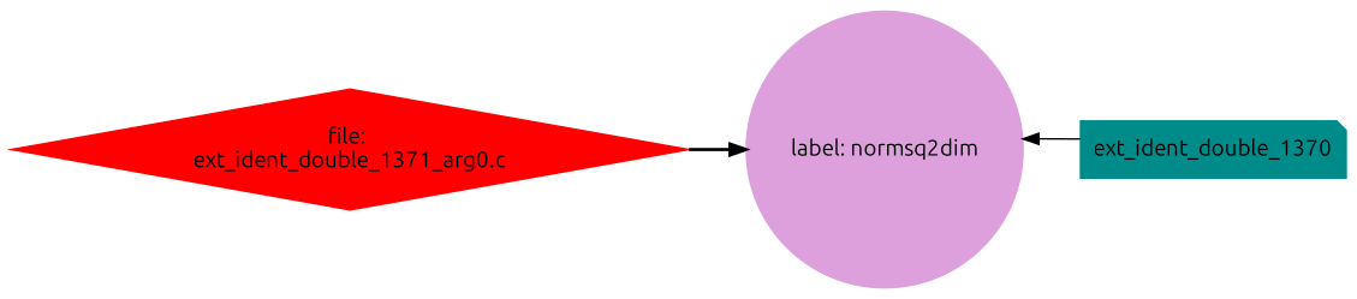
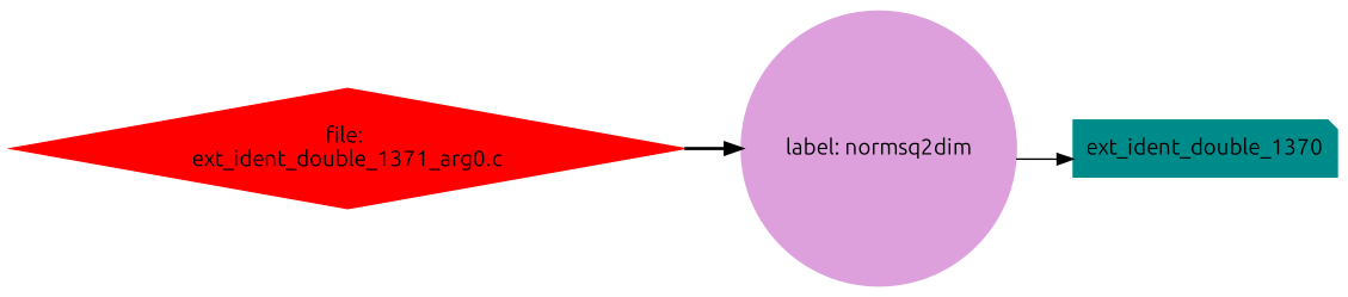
  digraph {
    rankdir=LR
    fontname=Ubuntu
    node [style=filled fontname=Ubuntu]
    edge [fontname=Ubuntu]
    n1 [color=red label="file: \next_ident_double_1371_arg0.c" shape=diamond]
    n2 [color=plum label="label: normsq2dim" shape=circle]
    n3 [color=cyan4 label=ext_ident_double_1370 shape=note]
    n1 -> n2 [style=bold]
-   n3 -> n2 [style=solid]
+   n2 -> n3 [style=solid]
  }
